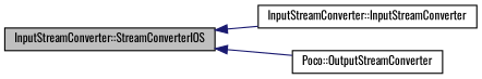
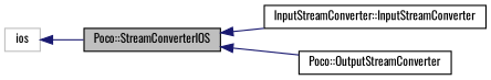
  digraph {
    fontname=Oswald
    rankdir=LR
    node [color=black fillcolor=white fontname=Oswald fontsize=10 shape=record style=filled]
    edge [color=midnightblue dir=back fontname=Oswald fontsize=10 labelfontname=Helvetica labelfontsize=10 style=solid]
-   n1 [fillcolor=grey75 fontcolor=black height=0.2 label="InputStreamConverter::StreamConverterIOS" width=0.4]
+   n1 [fillcolor=grey75 fontcolor=black height=0.2 label="Poco::StreamConverterIOS" width=0.4]
    n2 [height=0.2 label="InputStreamConverter::InputStreamConverter" width=0.4]
    n3 [height=0.2 label="Poco::OutputStreamConverter" width=0.4]
+   n4 [color=grey75 height=0.2 label=ios width=0.4]
    n1 -> n2
    n1 -> n3
+   n4 -> n1
  }
